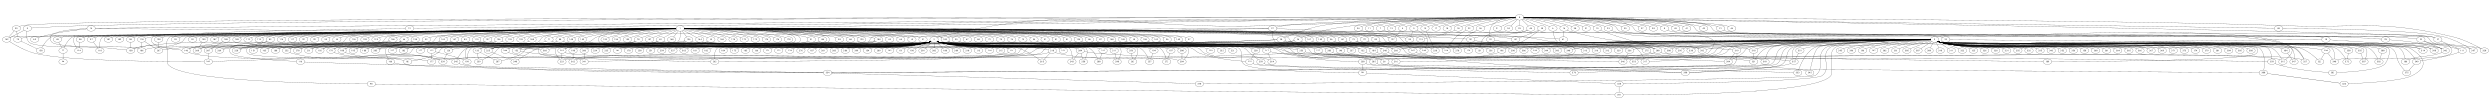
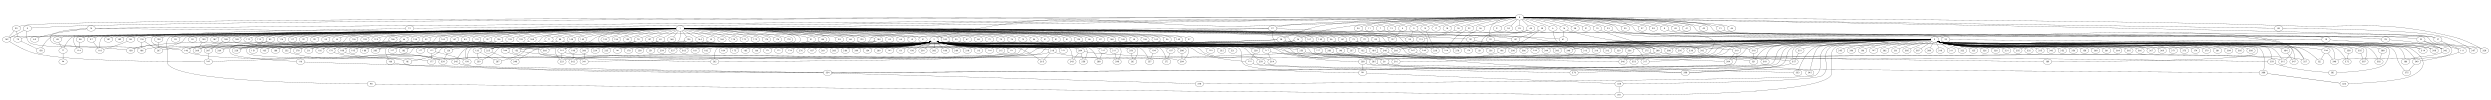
  graph {
    fontname="Roboto Mono"
    node [fontname="Roboto Mono"]
    edge [fontname="Roboto Mono"]
    0
    1
    2
    3
    4
    5
    6
    7
    8
    9
    10
    11
    12
    13
    14
    15
    16
    17
    18
    19
    20
    21
    22
    23
    24
    25
    26
    27
    28
    29
    30
    31
    32
    33
    34
    35
    36
    37
    38
    39
    40
    41
    42
    43
    44
    45
    46
    47
    48
    320
    49
    50
    51
    52
    53
    54
    55
    56
    57
    58
    59
    60
    61
    62
    63
    64
    65
    66
    67
    68
    70
    71
    72
    73
    74
    75
    76
    77
    78
    79
    80
    81
    82
    83
    84
    85
    86
    87
    88
    89
    90
    91
    92
    93
    95
    96
    97
    98
    99
    100
    101
    102
    103
    104
    105
    106
    107
    108
    109
    110
    111
    112
    113
    114
    115
    116
    117
    118
    119
    120
    121
    122
    123
    124
    125
    126
    127
    128
    129
    130
    131
    132
    133
    134
    135
    136
    137
    138
    139
    140
    141
    142
    143
    144
    145
    146
    147
    148
    149
    150
    152
    153
    154
    155
    156
    157
    158
    159
    160
    161
    162
    163
    164
    165
    166
    167
    168
    169
    170
    171
    172
    173
    174
    175
    176
    177
    178
    392
    179
    180
    181
    182
    183
    184
    185
    186
    187
    188
    189
    190
    191
    192
    193
    194
    195
    196
    197
    198
    199
    200
    201
    202
    203
    204
    205
    206
    207
    208
    209
    210
    211
    212
    213
    214
    215
    216
    217
    218
    219
    220
    221
    222
    223
    224
    225
    226
    227
    228
    229
    230
    231
    232
    233
    234
    235
    236
    237
    238
    239
    240
    241
    242
    243
    244
    245
    246
    247
    248
    249
    250
    251
    252
    253
    254
    255
    256
    257
    258
    259
    260
    261
    262
    263
    264
    265
    266
    267
    268
    269
    270
    271
    272
    273
    274
    275
    276
    277
    278
    279
    280
    281
    282
    283
    284
    285
    286
    287
    288
    289
    290
    291
    292
    293
    298
    294
    295
    296
    297
    299
    300
    301
    302
    303
    304
    305
    306
    307
    308
    309
    310
    311
    312
    313
    314
    315
    316
    317
    318
    319
    321
    322
    323
    324
    325
    326
    327
    328
    329
    330
    331
    332
    333
    334
    335
    336
    337
    338
    339
    340
    341
    342
    343
    344
    345
    346
    347
    348
    349
    350
    351
    352
    353
    354
    355
    356
    357
    358
    359
    360
    361
    362
    363
    364
    365
    366
    367
    368
    369
    370
    371
    372
    373
    374
    375
    376
    377
    378
    379
    380
    381
    382
    383
    384
    385
    386
    387
    388
    389
    390
    391
    393
    394
    395
    396
    397
    398
    399
    69
    94
    151
    0 -- 1
    0 -- 2
    0 -- 3
    0 -- 4
    0 -- 5
    0 -- 6
    0 -- 7
    0 -- 8
    0 -- 9
    0 -- 10
    0 -- 11
    0 -- 12
    0 -- 13
    0 -- 14
    0 -- 15
    0 -- 16
    0 -- 17
    0 -- 18
    0 -- 19
    0 -- 20
    0 -- 21
    0 -- 22
    0 -- 23
    0 -- 24
    0 -- 25
    0 -- 26
    0 -- 27
    0 -- 28
    0 -- 29
    0 -- 30
    0 -- 31
    0 -- 32
    0 -- 33
    0 -- 34
    0 -- 35
    0 -- 36
    0 -- 37
    0 -- 38
    0 -- 39
    0 -- 40
    0 -- 41
    0 -- 42
    0 -- 43
    0 -- 44
    0 -- 45
    0 -- 46
    0 -- 47
    0 -- 48
    0 -- 320
    1 -- 49
    1 -- 50
    1 -- 51
    1 -- 52
    1 -- 53
    1 -- 54
    1 -- 55
    1 -- 56
    1 -- 57
    1 -- 58
    1 -- 59
    1 -- 60
    1 -- 61
    1 -- 62
    1 -- 63
    1 -- 64
    1 -- 65
    1 -- 66
    1 -- 67
    1 -- 68
    1 -- 70
    1 -- 71
    1 -- 72
    1 -- 73
    1 -- 74
    1 -- 75
    1 -- 76
    1 -- 77
    1 -- 78
    1 -- 79
    1 -- 80
    1 -- 81
    1 -- 82
    1 -- 83
    1 -- 84
    1 -- 85
    1 -- 86
    1 -- 87
    1 -- 88
    1 -- 89
    1 -- 90
    1 -- 91
    1 -- 92
    1 -- 93
    1 -- 95
    1 -- 96
    1 -- 97
    1 -- 98
    1 -- 99
    1 -- 100
    1 -- 101
    1 -- 102
    1 -- 103
    1 -- 104
    1 -- 105
    1 -- 106
    1 -- 107
    1 -- 108
    1 -- 109
    1 -- 110
    1 -- 111
    1 -- 112
    1 -- 113
    1 -- 114
    1 -- 115
    1 -- 116
    1 -- 117
    1 -- 118
    1 -- 119
+   1 -- 120
    1 -- 121
    1 -- 122
    1 -- 123
    1 -- 124
    1 -- 125
    1 -- 126
    1 -- 127
    1 -- 128
    1 -- 129
    1 -- 130
    1 -- 131
    1 -- 132
    1 -- 133
    1 -- 134
    1 -- 135
    1 -- 136
    1 -- 137
    1 -- 138
    1 -- 139
    1 -- 140
    1 -- 141
    1 -- 142
    1 -- 143
    1 -- 144
    1 -- 145
    1 -- 146
    1 -- 147
    1 -- 148
    1 -- 149
    1 -- 150
    1 -- 152
    1 -- 153
    1 -- 154
    1 -- 155
    1 -- 156
    1 -- 157
    1 -- 158
    1 -- 159
    1 -- 160
    1 -- 161
    1 -- 162
    1 -- 163
    1 -- 164
    1 -- 165
    1 -- 166
    1 -- 167
    1 -- 168
    1 -- 169
    1 -- 170
    1 -- 171
    1 -- 172
    1 -- 173
    1 -- 174
    1 -- 175
    1 -- 176
    1 -- 177
    1 -- 178
    1 -- 392
    2 -- 133
    2 -- 179
    2 -- 180
    2 -- 181
    2 -- 182
    2 -- 183
    2 -- 184
    2 -- 185
    2 -- 186
    2 -- 187
    2 -- 188
    2 -- 189
    2 -- 190
    2 -- 191
    2 -- 192
    2 -- 193
    2 -- 194
    2 -- 195
    2 -- 196
    2 -- 197
    2 -- 198
    2 -- 199
    2 -- 200
    2 -- 201
    2 -- 202
    2 -- 203
    2 -- 204
    2 -- 205
    2 -- 206
    2 -- 207
    2 -- 208
    2 -- 209
    2 -- 210
    2 -- 211
    2 -- 212
    2 -- 213
    2 -- 214
    2 -- 215
    2 -- 216
    2 -- 217
    2 -- 218
    2 -- 219
    2 -- 220
    2 -- 221
    2 -- 222
    2 -- 223
    2 -- 224
    2 -- 225
    2 -- 226
    2 -- 227
    2 -- 228
    2 -- 229
    2 -- 230
    2 -- 231
    2 -- 232
    2 -- 233
    2 -- 234
    2 -- 235
    2 -- 236
    2 -- 237
    2 -- 238
    2 -- 239
    2 -- 240
    2 -- 241
    2 -- 242
    2 -- 243
    2 -- 244
    2 -- 245
    2 -- 246
    2 -- 247
    2 -- 248
    2 -- 249
    2 -- 250
    2 -- 251
    2 -- 252
    2 -- 253
    2 -- 254
    2 -- 255
    2 -- 256
    2 -- 257
    2 -- 258
    2 -- 259
    2 -- 260
    2 -- 261
    2 -- 262
    2 -- 263
    2 -- 264
    2 -- 265
    2 -- 266
    2 -- 267
    2 -- 268
    2 -- 269
    2 -- 270
    2 -- 271
    2 -- 272
    2 -- 273
    2 -- 274
    2 -- 275
    2 -- 276
    2 -- 277
    2 -- 278
    2 -- 279
    2 -- 280
    2 -- 281
    2 -- 282
    2 -- 283
    2 -- 284
    2 -- 285
    2 -- 286
    2 -- 287
    2 -- 288
    2 -- 289
    2 -- 290
    2 -- 291
    2 -- 292
    2 -- 293
    2 -- 298
    3 -- 320
    3 -- 392
    3 -- 298
    3 -- 294
    3 -- 295
    3 -- 296
    3 -- 297
    3 -- 299
    3 -- 300
    3 -- 301
    3 -- 302
    3 -- 303
    3 -- 304
    3 -- 305
    3 -- 306
    3 -- 307
    3 -- 308
    3 -- 309
    3 -- 310
    3 -- 311
    3 -- 312
    3 -- 313
    3 -- 314
    3 -- 315
    3 -- 316
    3 -- 317
    3 -- 318
    3 -- 319
    3 -- 321
    3 -- 322
    3 -- 323
    3 -- 324
    3 -- 325
    3 -- 326
    3 -- 327
    3 -- 328
    3 -- 329
    3 -- 330
    3 -- 331
    3 -- 332
    3 -- 333
    3 -- 334
    3 -- 335
    3 -- 336
    3 -- 337
    3 -- 338
    3 -- 339
    3 -- 340
    3 -- 341
    3 -- 342
    3 -- 343
    3 -- 344
    3 -- 345
    3 -- 346
    3 -- 347
    3 -- 348
    3 -- 349
    3 -- 350
    3 -- 351
    3 -- 352
    3 -- 353
    3 -- 354
    3 -- 355
    3 -- 356
    3 -- 357
    3 -- 358
    3 -- 359
    3 -- 360
    3 -- 361
    3 -- 362
    3 -- 363
    3 -- 364
    3 -- 365
    3 -- 366
    3 -- 367
    3 -- 368
    3 -- 369
    3 -- 370
    3 -- 371
    3 -- 372
    3 -- 373
    3 -- 374
    3 -- 375
    3 -- 376
    3 -- 377
    3 -- 378
    3 -- 379
    3 -- 380
    3 -- 381
    3 -- 382
    3 -- 383
    3 -- 384
    3 -- 385
    3 -- 386
    3 -- 387
    3 -- 388
    3 -- 389
    3 -- 390
    3 -- 391
    3 -- 393
    3 -- 394
    3 -- 395
    3 -- 396
    3 -- 397
    3 -- 398
    3 -- 399
    4 -- 127
    5 -- 59
    5 -- 249
    6 -- 275
    7 -- 247
    8 -- 315
    9 -- 142
    9 -- 186
    10 -- 115
    12 -- 146
    14 -- 103
    14 -- 130
    14 -- 69
    15 -- 238
    16 -- 61
    16 -- 318
    19 -- 200
    20 -- 152
    20 -- 177
    20 -- 237
    20 -- 329
    21 -- 47
    22 -- 224
    26 -- 175
    26 -- 200
    26 -- 220
    27 -- 103
    27 -- 127
    27 -- 199
    27 -- 246
    28 -- 255
    28 -- 398
    29 -- 261
    32 -- 392
    32 -- 236
    33 -- 268
    33 -- 314
    34 -- 319
    36 -- 278
    39 -- 75
    39 -- 142
    40 -- 397
    42 -- 342
    42 -- 348
    44 -- 131
    44 -- 231
    45 -- 327
    47 -- 111
    48 -- 141
    48 -- 196
    49 -- 77
-   50 -- 130
+   50 -- 118
    54 -- 299
    56 -- 268
    57 -- 118
    62 -- 205
    62 -- 225
    62 -- 354
    66 -- 228
    66 -- 377
    70 -- 342
    71 -- 195
    71 -- 363
    73 -- 308
    73 -- 317
    75 -- 158
    77 -- 94
    78 -- 205
    78 -- 244
    80 -- 188
    80 -- 399
    82 -- 260
    82 -- 269
    84 -- 146
    85 -- 270
    89 -- 330
    90 -- 124
    92 -- 151
    93 -- 225
    95 -- 306
    98 -- 391
    99 -- 282
    100 -- 108
    103 -- 132
    103 -- 191
    104 -- 122
    104 -- 152
    104 -- 219
    104 -- 253
    105 -- 207
    106 -- 130
    106 -- 228
    108 -- 245
    110 -- 186
    110 -- 267
    111 -- 349
    116 -- 334
    119 -- 293
    119 -- 368
    120 -- 151
    122 -- 199
    122 -- 377
    125 -- 262
    131 -- 279
    131 -- 285
    132 -- 346
    133 -- 239
    133 -- 287
    134 -- 344
    136 -- 165
    136 -- 227
    136 -- 394
    137 -- 192
    137 -- 378
    138 -- 267
    140 -- 393
    142 -- 242
    143 -- 248
    144 -- 225
    145 -- 340
    146 -- 183
    147 -- 252
    150 -- 313
    152 -- 341
    156 -- 179
    156 -- 337
    159 -- 260
    161 -- 336
    161 -- 390
    162 -- 316
    163 -- 288
    166 -- 334
    167 -- 189
    169 -- 312
    171 -- 295
    179 -- 339
    189 -- 353
    190 -- 362
    191 -- 223
    194 -- 257
    196 -- 230
    197 -- 273
    200 -- 216
    200 -- 389
    203 -- 327
    204 -- 243
    204 -- 258
    204 -- 321
    206 -- 341
    207 -- 242
    208 -- 284
    211 -- 290
    212 -- 280
    217 -- 261
    217 -- 264
    218 -- 262
    218 -- 265
    218 -- 285
    219 -- 223
    219 -- 284
    220 -- 222
    222 -- 376
    225 -- 240
    226 -- 339
    230 -- 291
    230 -- 333
    244 -- 362
    245 -- 334
    247 -- 317
    248 -- 301
    252 -- 339
    253 -- 359
    256 -- 263
    259 -- 390
    261 -- 345
    275 -- 357
    277 -- 315
    285 -- 300
    291 -- 338
    294 -- 323
    294 -- 348
    300 -- 324
    304 -- 347
    318 -- 321
    319 -- 334
    319 -- 394
    334 -- 370
    336 -- 346
    338 -- 391
    342 -- 386
    349 -- 375
    350 -- 372
    351 -- 357
    355 -- 387
    357 -- 390
    359 -- 383
    380 -- 382
  }
